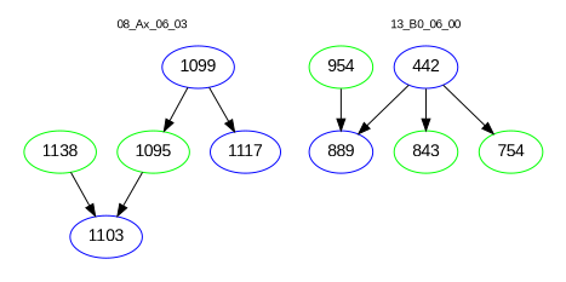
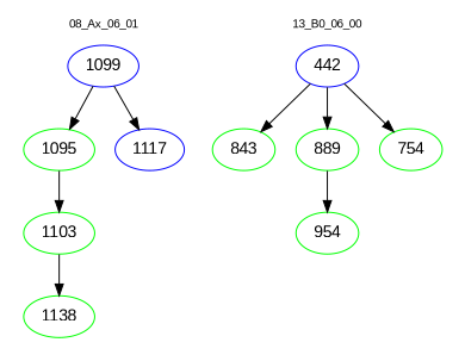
  digraph {
    fontname="Liberation Sans"
    node [color=blue fontname="Liberation Sans"]
    edge [color=black fontname="Liberation Sans"]
    n1 [label=1099]
    n2 [color=green label=1095]
-   n3 [label=1103]
+   n3 [color=green label=1103]
    n4 [label=1117]
    n5 [color=green label=1138]
    n6 [label=442]
    n7 [color=green label=843]
-   n8 [label=889]
+   n8 [color=green label=889]
    n9 [color=green label=754]
    n10 [color=green label=954]
    subgraph cluster_1 {
      color=white
      fontsize=10
-     label="08_Ax_06_03"
+     label="08_Ax_06_01"
      n1
      n2
      n3
      n4
      n5
    }
    subgraph cluster_2 {
      color=white
      fontsize=10
      label="13_B0_06_00"
      n6
      n7
      n8
      n9
      n10
    }
    n1 -> n2
    n1 -> n4
    n2 -> n3
-   n5 -> n3
+   n3 -> n5
    n6 -> n7
    n6 -> n8
    n6 -> n9
-   n10 -> n8
+   n8 -> n10
  }
